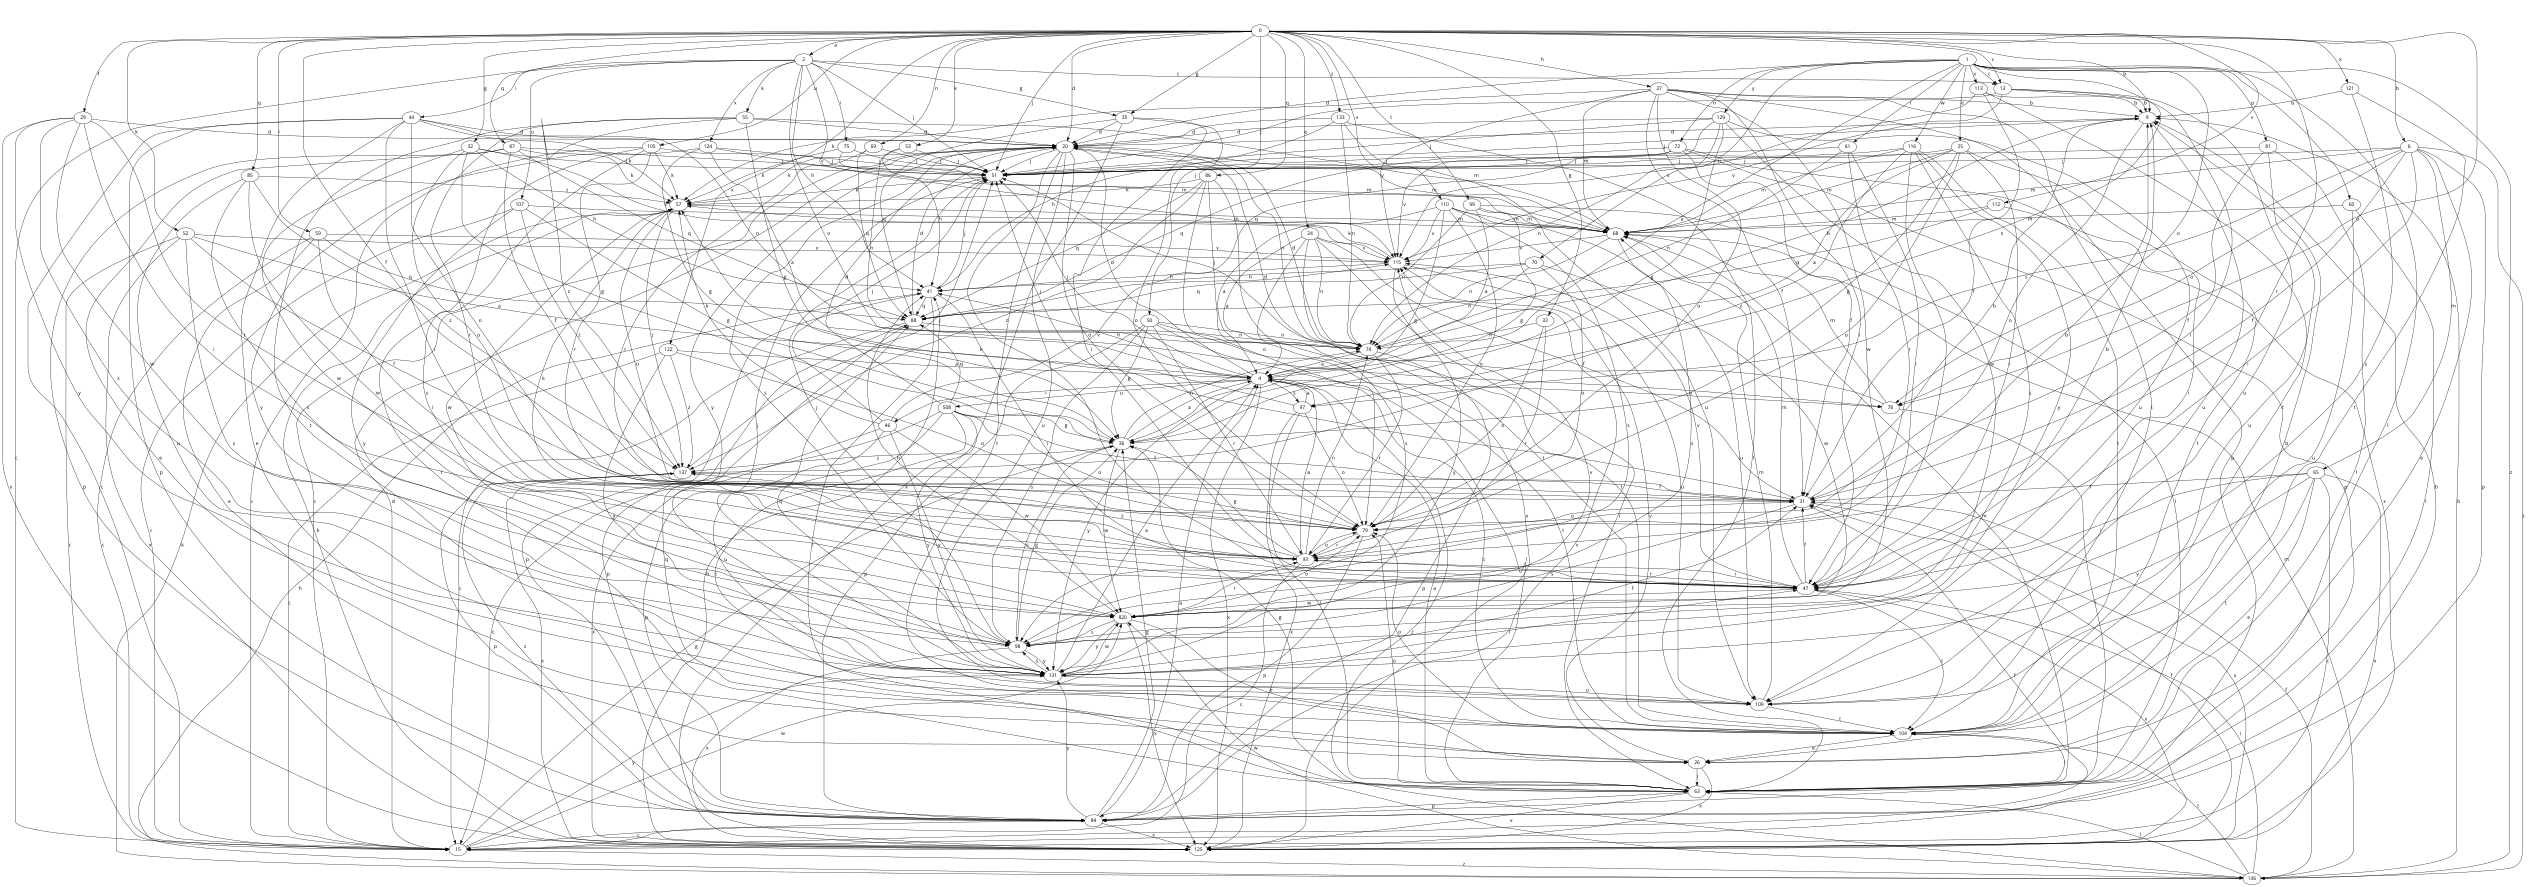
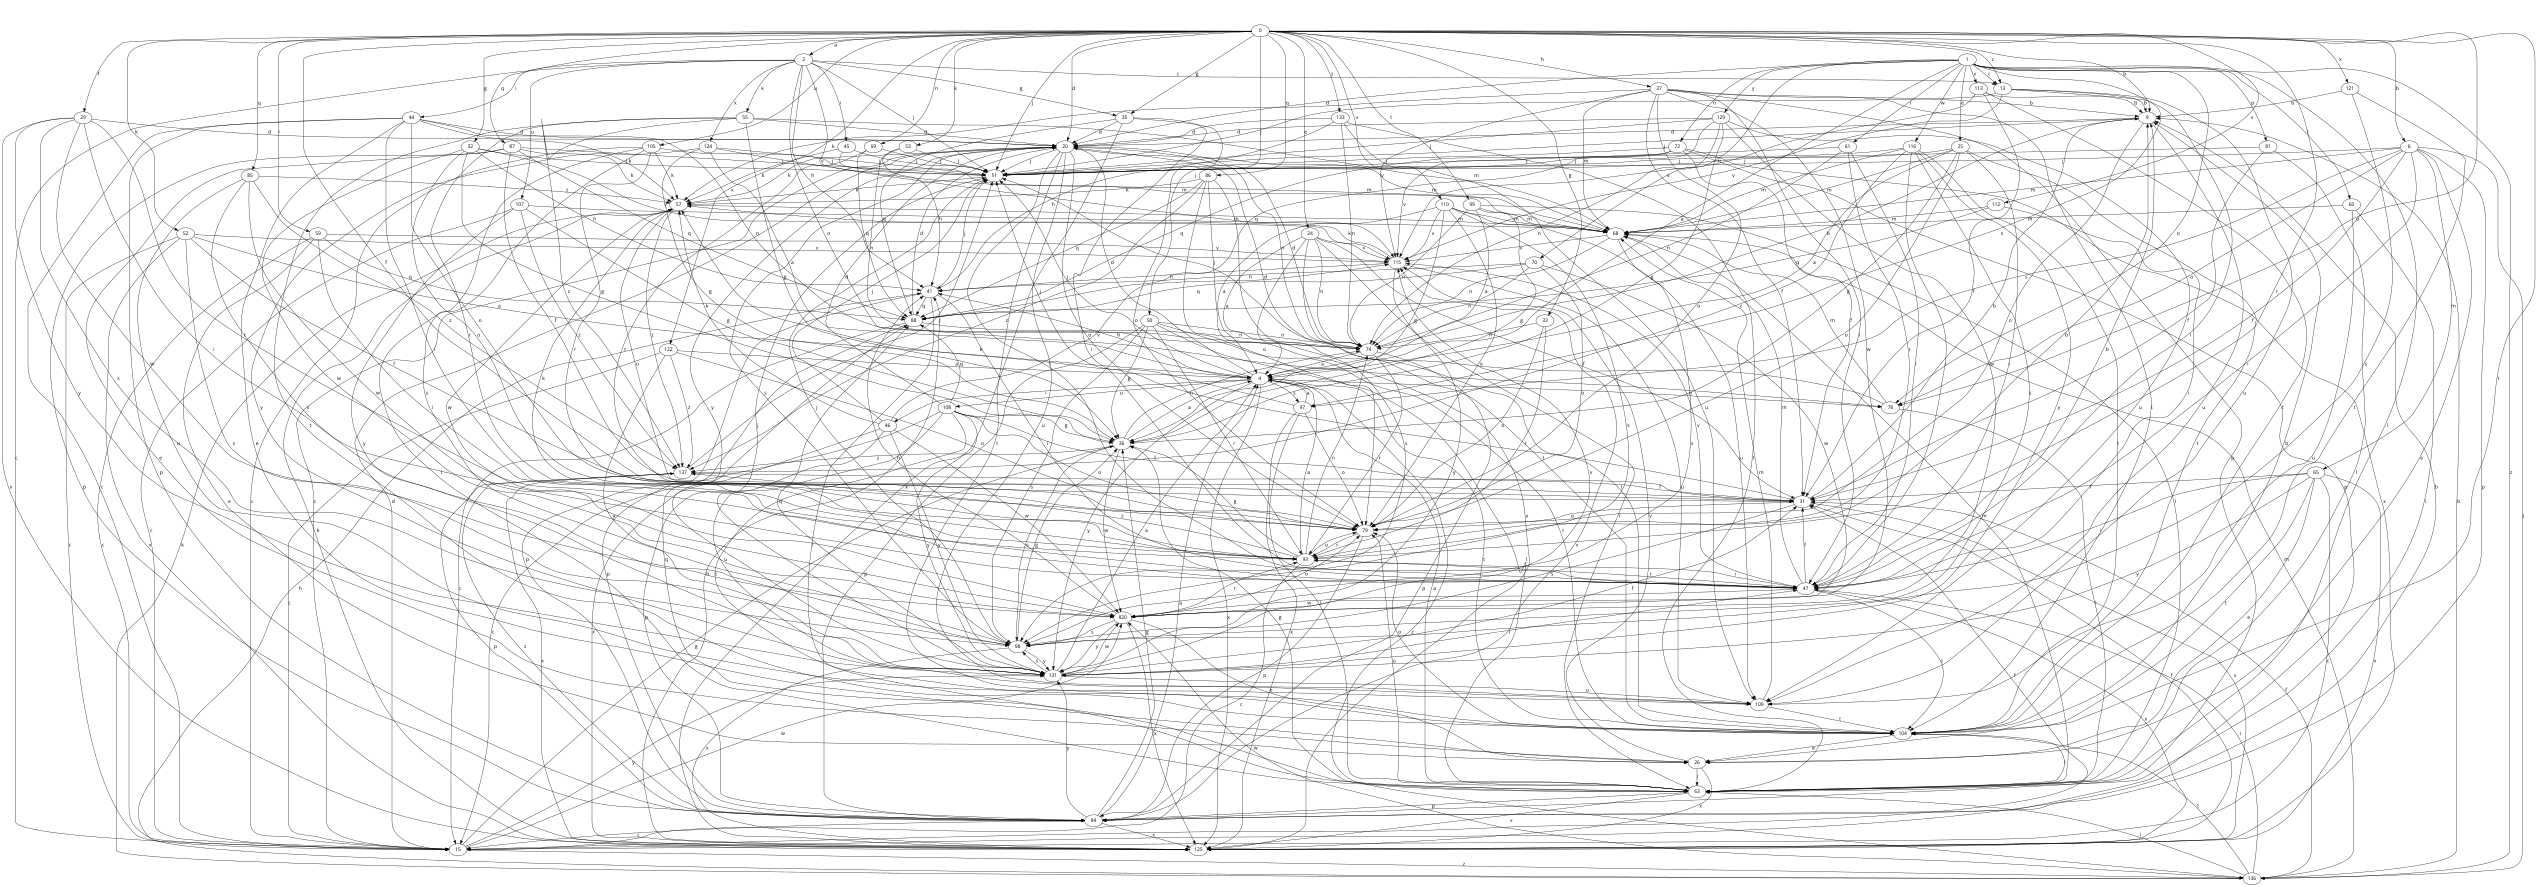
  strict digraph {
    fontname="Open Sans"
    node [fontname="Open Sans"]
    edge [fontname="Open Sans"]
    0
    2
    6
    9
    13
    20
    24
    29
    31
    32
    33
    35
    37
    50
    51
    52
    53
    69
    78
    85
    86
    87
    n23 [label=59]
    93
    99
    104
    105
    110
    112
    121
    122
    133
    15
    41
    44
-   45 [label=75]
+   45
    55
    107
    115
    124
    97
    136
    26
    47
    65
    68
    84
    79
    109
    131
    57
    74
    98
    4
    63
    125
    n57 [label=820]
    36
    88
    137
    1
    25
    60
    61
    70
    72
    81
    113
    116
    129
    46
-   108 [label=508]
+   108
    0 -> 2 [label=a]
    0 -> 6 [label=b]
    0 -> 9 [label=b]
    0 -> 13 [label=c]
    0 -> 20 [label=d]
    0 -> 24 [label=e]
    0 -> 29 [label=f]
    0 -> 31 [label=f]
    0 -> 32 [label=g]
    0 -> 33 [label=g]
    0 -> 35 [label=g]
    0 -> 37 [label=h]
    0 -> 50 [label=j]
    0 -> 51 [label=j]
    0 -> 52 [label=k]
    0 -> 53 [label=k]
    0 -> 69 [label=n]
    0 -> 78 [label=o]
    0 -> 85 [label=q]
    0 -> 86 [label=q]
    0 -> 87 [label=q]
    0 -> n23 [label=r]
    0 -> 93 [label=r]
    0 -> 99 [label=t]
+   0 -> 104 [label=t]
    0 -> 105 [label=u]
    0 -> 110 [label=v]
    0 -> 112 [label=v]
    0 -> 121 [label=x]
    0 -> 122 [label=x]
    0 -> 133 [label=z]
    2 -> 13 [label=c]
    2 -> 35 [label=g]
    2 -> 51 [label=j]
    2 -> 78 [label=o]
    2 -> 15 [label=c]
    2 -> 41 [label=h]
    2 -> 44 [label=i]
    2 -> 45 [label=i]
    2 -> 55 [label=k]
    2 -> 107 [label=u]
    2 -> 115 [label=v]
    2 -> 124 [label=x]
    6 -> 31 [label=f]
    6 -> 51 [label=j]
    6 -> 78 [label=o]
    6 -> 97 [label=s]
    6 -> 136 [label=z]
    6 -> 26 [label=e]
    6 -> 47 [label=i]
    6 -> 65 [label=m]
    6 -> 68 [label=m]
    6 -> 84 [label=p]
    9 -> 20 [label=d]
    9 -> 51 [label=j]
    9 -> 79 [label=o]
    9 -> 109 [label=u]
    13 -> 9 [label=b]
    13 -> 51 [label=j]
    13 -> 115 [label=v]
    13 -> 47 [label=i]
    13 -> 109 [label=u]
    20 -> 51 [label=j]
    20 -> 104 [label=t]
    20 -> 15 [label=c]
    20 -> 47 [label=i]
    20 -> 68 [label=m]
    20 -> 79 [label=o]
    20 -> 109 [label=u]
    20 -> 131 [label=y]
    20 -> 57 [label=k]
    20 -> 74 [label=n]
    20 -> 98 [label=s]
    24 -> 31 [label=f]
    24 -> 104 [label=t]
    24 -> 115 [label=v]
    24 -> 74 [label=n]
    24 -> 98 [label=s]
    24 -> 4 [label=a]
    24 -> 63 [label=l]
    29 -> 20 [label=d]
    29 -> 93 [label=r]
    29 -> 47 [label=i]
    29 -> 131 [label=y]
    29 -> 98 [label=s]
    29 -> 125 [label=x]
    29 -> n57 [label=w]
    31 -> 9 [label=b]
    31 -> 79 [label=o]
    31 -> 57 [label=k]
    31 -> 98 [label=s]
    31 -> 125 [label=x]
    32 -> 51 [label=j]
    32 -> 41 [label=h]
    32 -> 115 [label=v]
    32 -> 79 [label=o]
    32 -> n57 [label=w]
    32 -> 36 [label=g]
    33 -> 93 [label=r]
    33 -> 79 [label=o]
    33 -> 74 [label=n]
    35 -> 20 [label=d]
    35 -> 47 [label=i]
    35 -> 79 [label=o]
    35 -> 125 [label=x]
    35 -> 88 [label=q]
    37 -> 9 [label=b]
    37 -> 31 [label=f]
    37 -> 104 [label=t]
    37 -> 115 [label=v]
    37 -> 47 [label=i]
    37 -> 68 [label=m]
    37 -> 84 [label=p]
    37 -> 79 [label=o]
    37 -> 57 [label=k]
    37 -> n57 [label=w]
    50 -> 93 [label=r]
    50 -> 104 [label=t]
    50 -> 84 [label=p]
    50 -> 74 [label=n]
    50 -> 98 [label=s]
    50 -> 63 [label=l]
    50 -> 36 [label=g]
    51 -> 57 [label=k]
    52 -> 31 [label=f]
    52 -> 15 [label=c]
    52 -> 115 [label=v]
    52 -> 98 [label=s]
    52 -> 4 [label=a]
    52 -> 125 [label=x]
    53 -> 51 [label=j]
    53 -> 41 [label=h]
    53 -> 74 [label=n]
    69 -> 51 [label=j]
    69 -> 93 [label=r]
    69 -> 88 [label=q]
    78 -> 20 [label=d]
    78 -> 68 [label=m]
    78 -> 63 [label=l]
    85 -> 109 [label=u]
    85 -> 57 [label=z]
    85 -> 98 [label=s]
    85 -> n57 [label=w]
    85 -> 137 [label=z]
    86 -> 104 [label=t]
    86 -> 79 [label=o]
    86 -> 57 [label=k]
    86 -> 125 [label=x]
    86 -> 88 [label=q]
    86 -> 137 [label=z]
    87 -> 31 [label=f]
    87 -> 51 [label=j]
    87 -> 26 [label=e]
    87 -> 84 [label=p]
    87 -> 57 [label=k]
    87 -> 88 [label=q]
    n23 -> 15 [label=c]
    n23 -> 115 [label=v]
    n23 -> 26 [label=e]
    n23 -> 47 [label=i]
    n23 -> 88 [label=q]
    93 -> 9 [label=b]
    93 -> 15 [label=c]
    93 -> 47 [label=i]
    93 -> 79 [label=o]
    93 -> 57 [label=k]
    93 -> 74 [label=n]
    93 -> 4 [label=a]
    93 -> 36 [label=g]
    93 -> 137 [label=z]
    99 -> 68 [label=m]
    99 -> 74 [label=n]
    99 -> 4 [label=a]
    99 -> 63 [label=l]
    99 -> 36 [label=g]
    104 -> 26 [label=e]
    104 -> 79 [label=o]
    104 -> 63 [label=l]
    105 -> 51 [label=j]
    105 -> 93 [label=r]
    105 -> 15 [label=c]
    105 -> 57 [label=k]
    105 -> 98 [label=s]
    105 -> 63 [label=l]
    110 -> 115 [label=v]
    110 -> 68 [label=m]
    110 -> 79 [label=o]
    110 -> 109 [label=u]
    110 -> 98 [label=s]
    110 -> 4 [label=a]
    110 -> 36 [label=g]
    112 -> 47 [label=i]
    112 -> 68 [label=m]
    112 -> 88 [label=q]
    121 -> 9 [label=b]
    121 -> 104 [label=t]
    121 -> 98 [label=s]
    122 -> 15 [label=c]
    122 -> 79 [label=o]
    122 -> 131 [label=y]
    122 -> 4 [label=a]
    122 -> 137 [label=z]
    133 -> 20 [label=d]
    133 -> 41 [label=h]
    133 -> 109 [label=u]
    133 -> 74 [label=n]
    133 -> 63 [label=l]
    15 -> 9 [label=b]
    15 -> 20 [label=d]
    15 -> 31 [label=f]
    15 -> 136 [label=z]
    15 -> 131 [label=y]
    15 -> n57 [label=w]
    15 -> 36 [label=g]
    41 -> 51 [label=j]
    41 -> 47 [label=i]
    41 -> 84 [label=p]
    41 -> 63 [label=l]
    41 -> 88 [label=q]
    44 -> 20 [label=d]
    44 -> 15 [label=c]
    44 -> 26 [label=e]
    44 -> 47 [label=i]
    44 -> 84 [label=p]
    44 -> 79 [label=o]
    44 -> 57 [label=k]
    44 -> 74 [label=n]
    45 -> 51 [label=j]
    45 -> 68 [label=m]
    45 -> 57 [label=k]
    55 -> 20 [label=d]
    55 -> 93 [label=r]
    55 -> 104 [label=t]
    55 -> 68 [label=m]
    55 -> 36 [label=g]
    55 -> 137 [label=z]
    107 -> 15 [label=c]
    107 -> 68 [label=m]
    107 -> 131 [label=y]
    107 -> 36 [label=g]
    107 -> 137 [label=z]
    115 -> 41 [label=h]
    115 -> 109 [label=u]
    115 -> 131 [label=y]
    115 -> 57 [label=k]
    124 -> 51 [label=j]
    124 -> 68 [label=m]
    124 -> 131 [label=y]
    124 -> 4 [label=a]
    124 -> 36 [label=g]
    97 -> 51 [label=j]
    97 -> 79 [label=o]
    97 -> 4 [label=a]
    97 -> 63 [label=l]
    97 -> 125 [label=x]
    136 -> 9 [label=b]
    136 -> 31 [label=f]
    136 -> 104 [label=t]
    136 -> 41 [label=h]
    136 -> 47 [label=i]
    136 -> 68 [label=m]
    136 -> 57 [label=k]
    136 -> 63 [label=l]
    136 -> n57 [label=w]
    26 -> 9 [label=b]
    26 -> 115 [label=v]
    26 -> 63 [label=l]
    26 -> 125 [label=x]
    47 -> 9 [label=b]
    47 -> 31 [label=f]
    47 -> 93 [label=r]
    47 -> 104 [label=t]
    47 -> 115 [label=v]
    47 -> 68 [label=m]
    47 -> 125 [label=x]
    47 -> n57 [label=w]
    65 -> 31 [label=f]
    65 -> 104 [label=t]
    65 -> 15 [label=c]
    65 -> 26 [label=e]
    65 -> 47 [label=i]
    65 -> 131 [label=y]
    65 -> 125 [label=x]
    68 -> 115 [label=v]
    68 -> 74 [label=n]
    68 -> 98 [label=s]
    84 -> 15 [label=c]
    84 -> 115 [label=v]
    84 -> 131 [label=y]
    84 -> 4 [label=a]
    84 -> 125 [label=x]
    84 -> 36 [label=g]
    84 -> 137 [label=z]
    79 -> 93 [label=r]
    79 -> 84 [label=p]
    109 -> 104 [label=t]
    109 -> 68 [label=m]
    131 -> 31 [label=f]
    131 -> 51 [label=j]
    131 -> 115 [label=v]
    131 -> 47 [label=i]
    131 -> 109 [label=u]
    131 -> 98 [label=s]
    131 -> 4 [label=a]
    131 -> n57 [label=w]
    131 -> 88 [label=q]
    57 -> 68 [label=m]
    57 -> 79 [label=o]
    57 -> n57 [label=w]
    57 -> 137 [label=z]
    74 -> 9 [label=b]
    74 -> 20 [label=d]
    74 -> 51 [label=j]
    74 -> 93 [label=r]
    74 -> 84 [label=p]
    74 -> 4 [label=a]
    98 -> 51 [label=j]
    98 -> 131 [label=y]
    98 -> 125 [label=x]
    98 -> 36 [label=g]
    4 -> 20 [label=d]
    4 -> 51 [label=j]
    4 -> 78 [label=o]
    4 -> 104 [label=t]
    4 -> 41 [label=h]
    4 -> 97 [label=s]
    4 -> 136 [label=z]
    4 -> 131 [label=y]
    4 -> 125 [label=x]
    4 -> 46 [label=i]
    4 -> 108 [label=u]
    63 -> 68 [label=m]
    63 -> 84 [label=p]
    63 -> 79 [label=o]
    63 -> 4 [label=a]
    63 -> 125 [label=x]
    63 -> 36 [label=g]
    63 -> 88 [label=q]
    125 -> 31 [label=f]
    125 -> 41 [label=h]
    125 -> 57 [label=k]
    n57 -> 93 [label=r]
    n57 -> 41 [label=h]
    n57 -> 26 [label=e]
    n57 -> 79 [label=o]
    n57 -> 131 [label=y]
    n57 -> 98 [label=s]
    n57 -> 125 [label=x]
    36 -> 74 [label=n]
    36 -> 98 [label=s]
    36 -> 4 [label=a]
    36 -> n57 [label=w]
    36 -> 137 [label=z]
    88 -> 20 [label=d]
    88 -> 15 [label=c]
    88 -> 84 [label=p]
    88 -> 74 [label=n]
    137 -> 31 [label=f]
    137 -> 51 [label=j]
    137 -> 84 [label=p]
    137 -> 125 [label=x]
    1 -> 13 [label=c]
    1 -> 20 [label=d]
    1 -> 78 [label=o]
    1 -> 97 [label=s]
    1 -> 136 [label=z]
    1 -> 4 [label=a]
    1 -> 63 [label=l]
    1 -> 25 [label=e]
    1 -> 60 [label=l]
    1 -> 61 [label=l]
    1 -> 70 [label=n]
    1 -> 72 [label=n]
    1 -> 81 [label=p]
    1 -> 113 [label=v]
    1 -> 116 [label=w]
    1 -> 129 [label=y]
    25 -> 51 [label=j]
    25 -> 104 [label=t]
    25 -> 47 [label=i]
    25 -> 68 [label=m]
    25 -> 79 [label=o]
    25 -> 4 [label=a]
    25 -> 36 [label=g]
    60 -> 68 [label=m]
    60 -> 109 [label=u]
    60 -> 63 [label=l]
    61 -> 51 [label=j]
    61 -> 93 [label=r]
    61 -> 47 [label=i]
    61 -> 74 [label=n]
    70 -> 41 [label=h]
    70 -> 79 [label=o]
    70 -> 74 [label=n]
    70 -> n57 [label=w]
    70 -> 88 [label=q]
    72 -> 31 [label=f]
    72 -> 51 [label=j]
    72 -> 115 [label=v]
    72 -> 84 [label=p]
    72 -> 125 [label=x]
    72 -> 88 [label=q]
    81 -> 31 [label=f]
    81 -> 51 [label=j]
-   81 -> 109 [label=u]
    81 -> 63 [label=l]
    113 -> 9 [label=b]
    113 -> 31 [label=f]
    113 -> 104 [label=t]
    113 -> 115 [label=v]
    116 -> 51 [label=j]
    116 -> 104 [label=t]
    116 -> 47 [label=i]
    116 -> 68 [label=m]
    116 -> 131 [label=y]
    116 -> 98 [label=s]
    116 -> 137 [label=z]
    129 -> 20 [label=d]
    129 -> 51 [label=j]
    129 -> 109 [label=u]
    129 -> 74 [label=n]
    129 -> n57 [label=w]
    129 -> 36 [label=g]
    129 -> 88 [label=q]
    46 -> 51 [label=j]
    46 -> 115 [label=v]
    46 -> 84 [label=p]
    46 -> 131 [label=y]
    46 -> 57 [label=k]
    46 -> 125 [label=x]
    46 -> n57 [label=w]
    108 -> 20 [label=d]
    108 -> 31 [label=f]
    108 -> 104 [label=t]
    108 -> 15 [label=c]
    108 -> 79 [label=o]
    108 -> 109 [label=u]
    108 -> 131 [label=y]
    108 -> 36 [label=g]
    108 -> 88 [label=q]
  }
